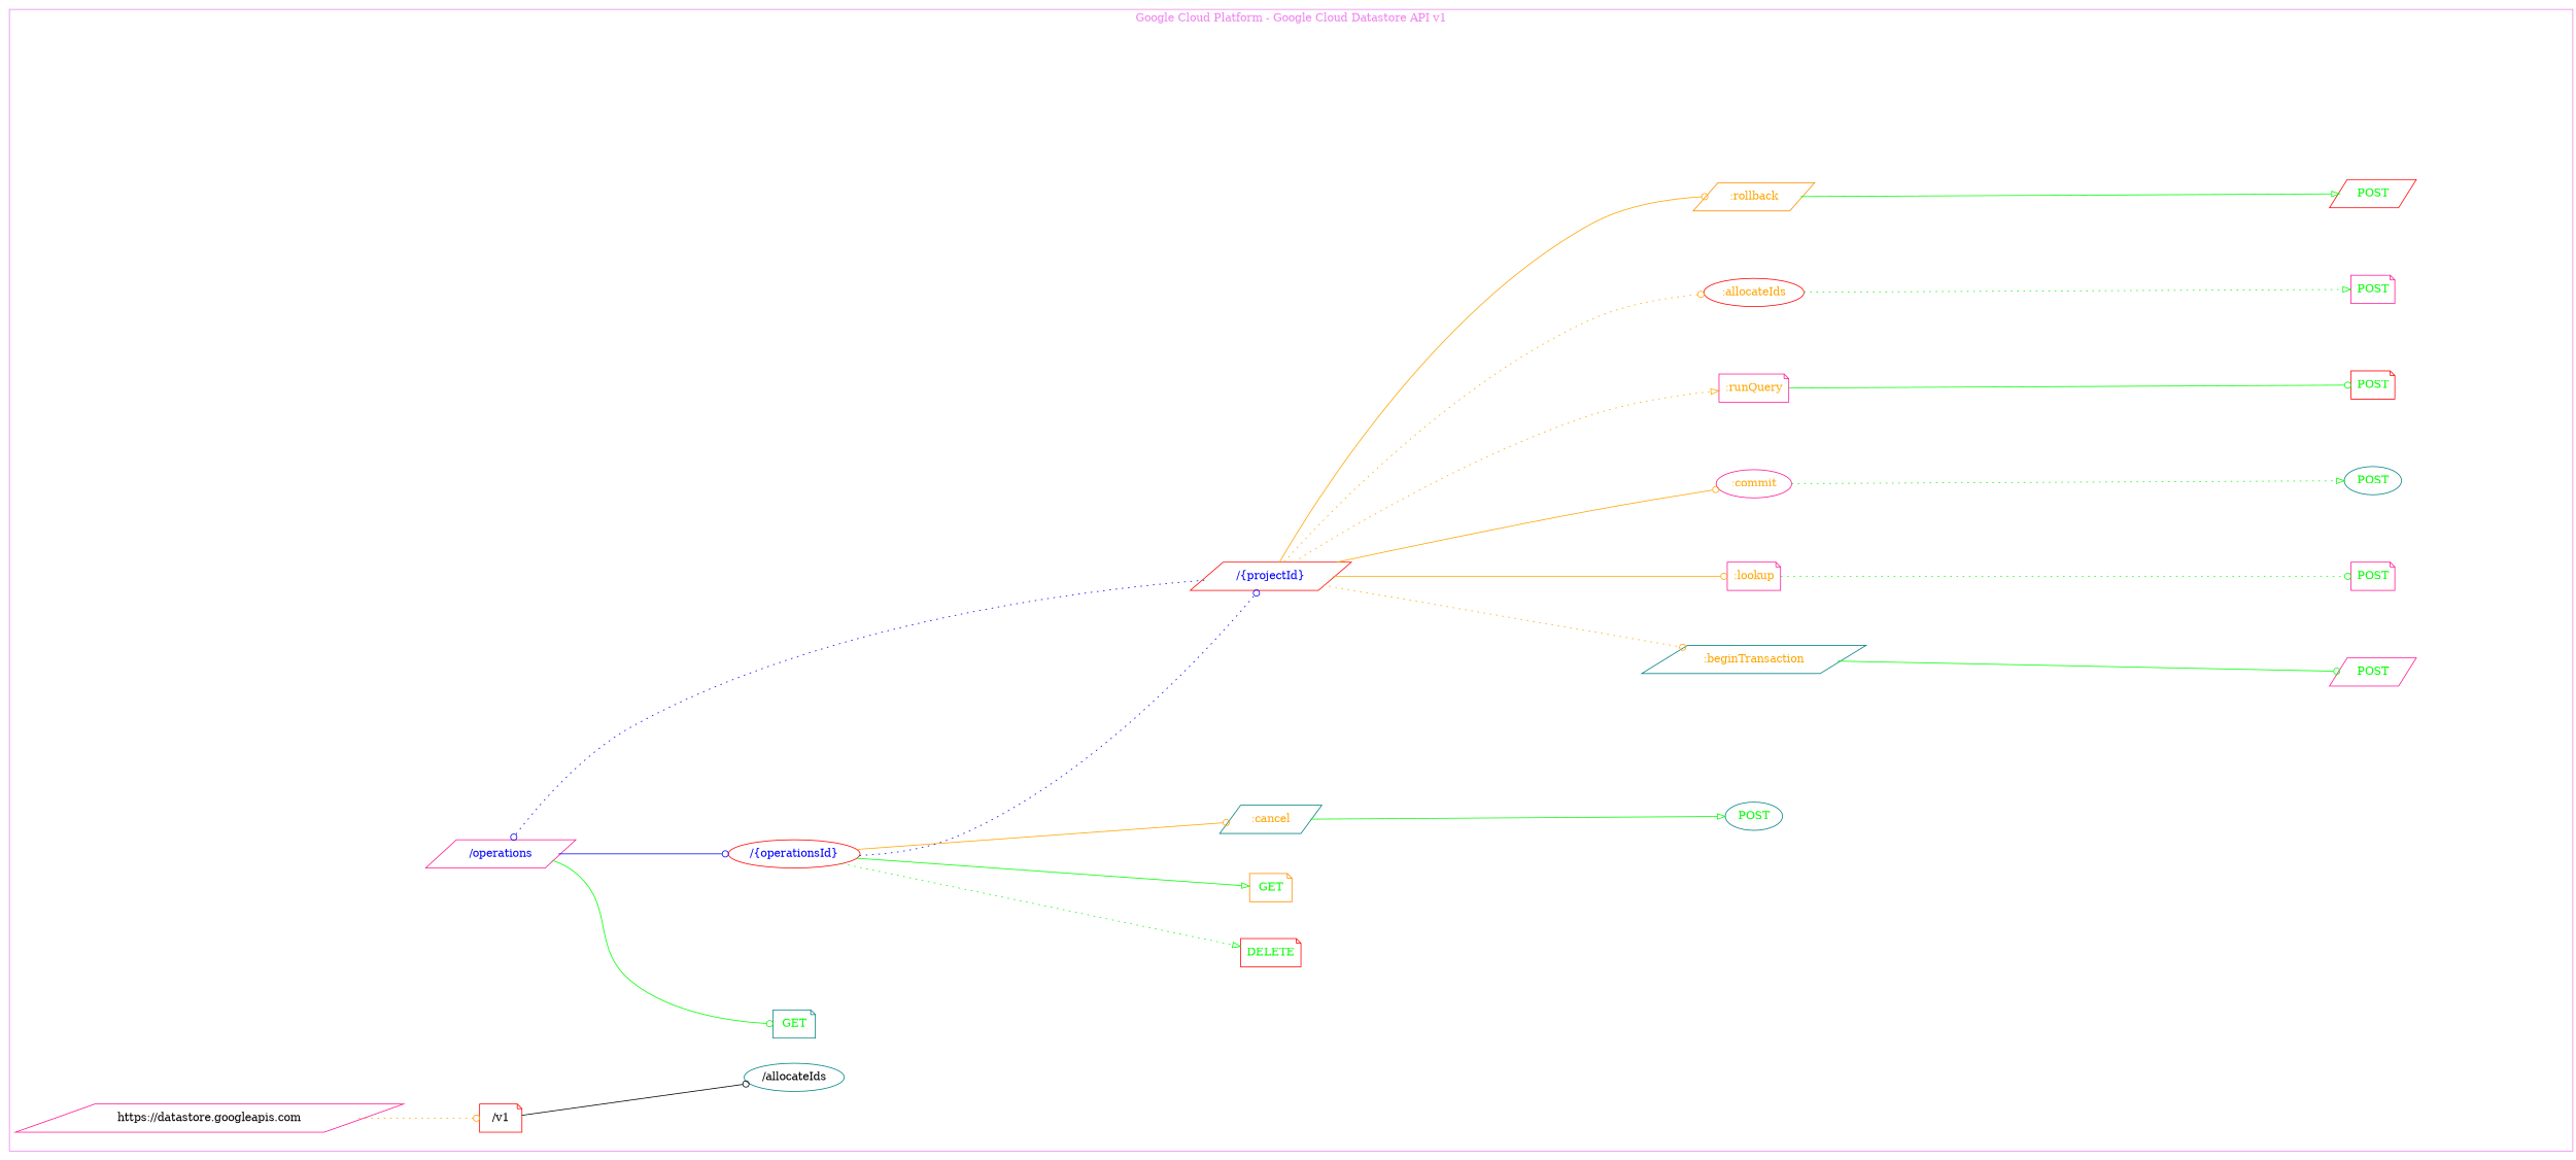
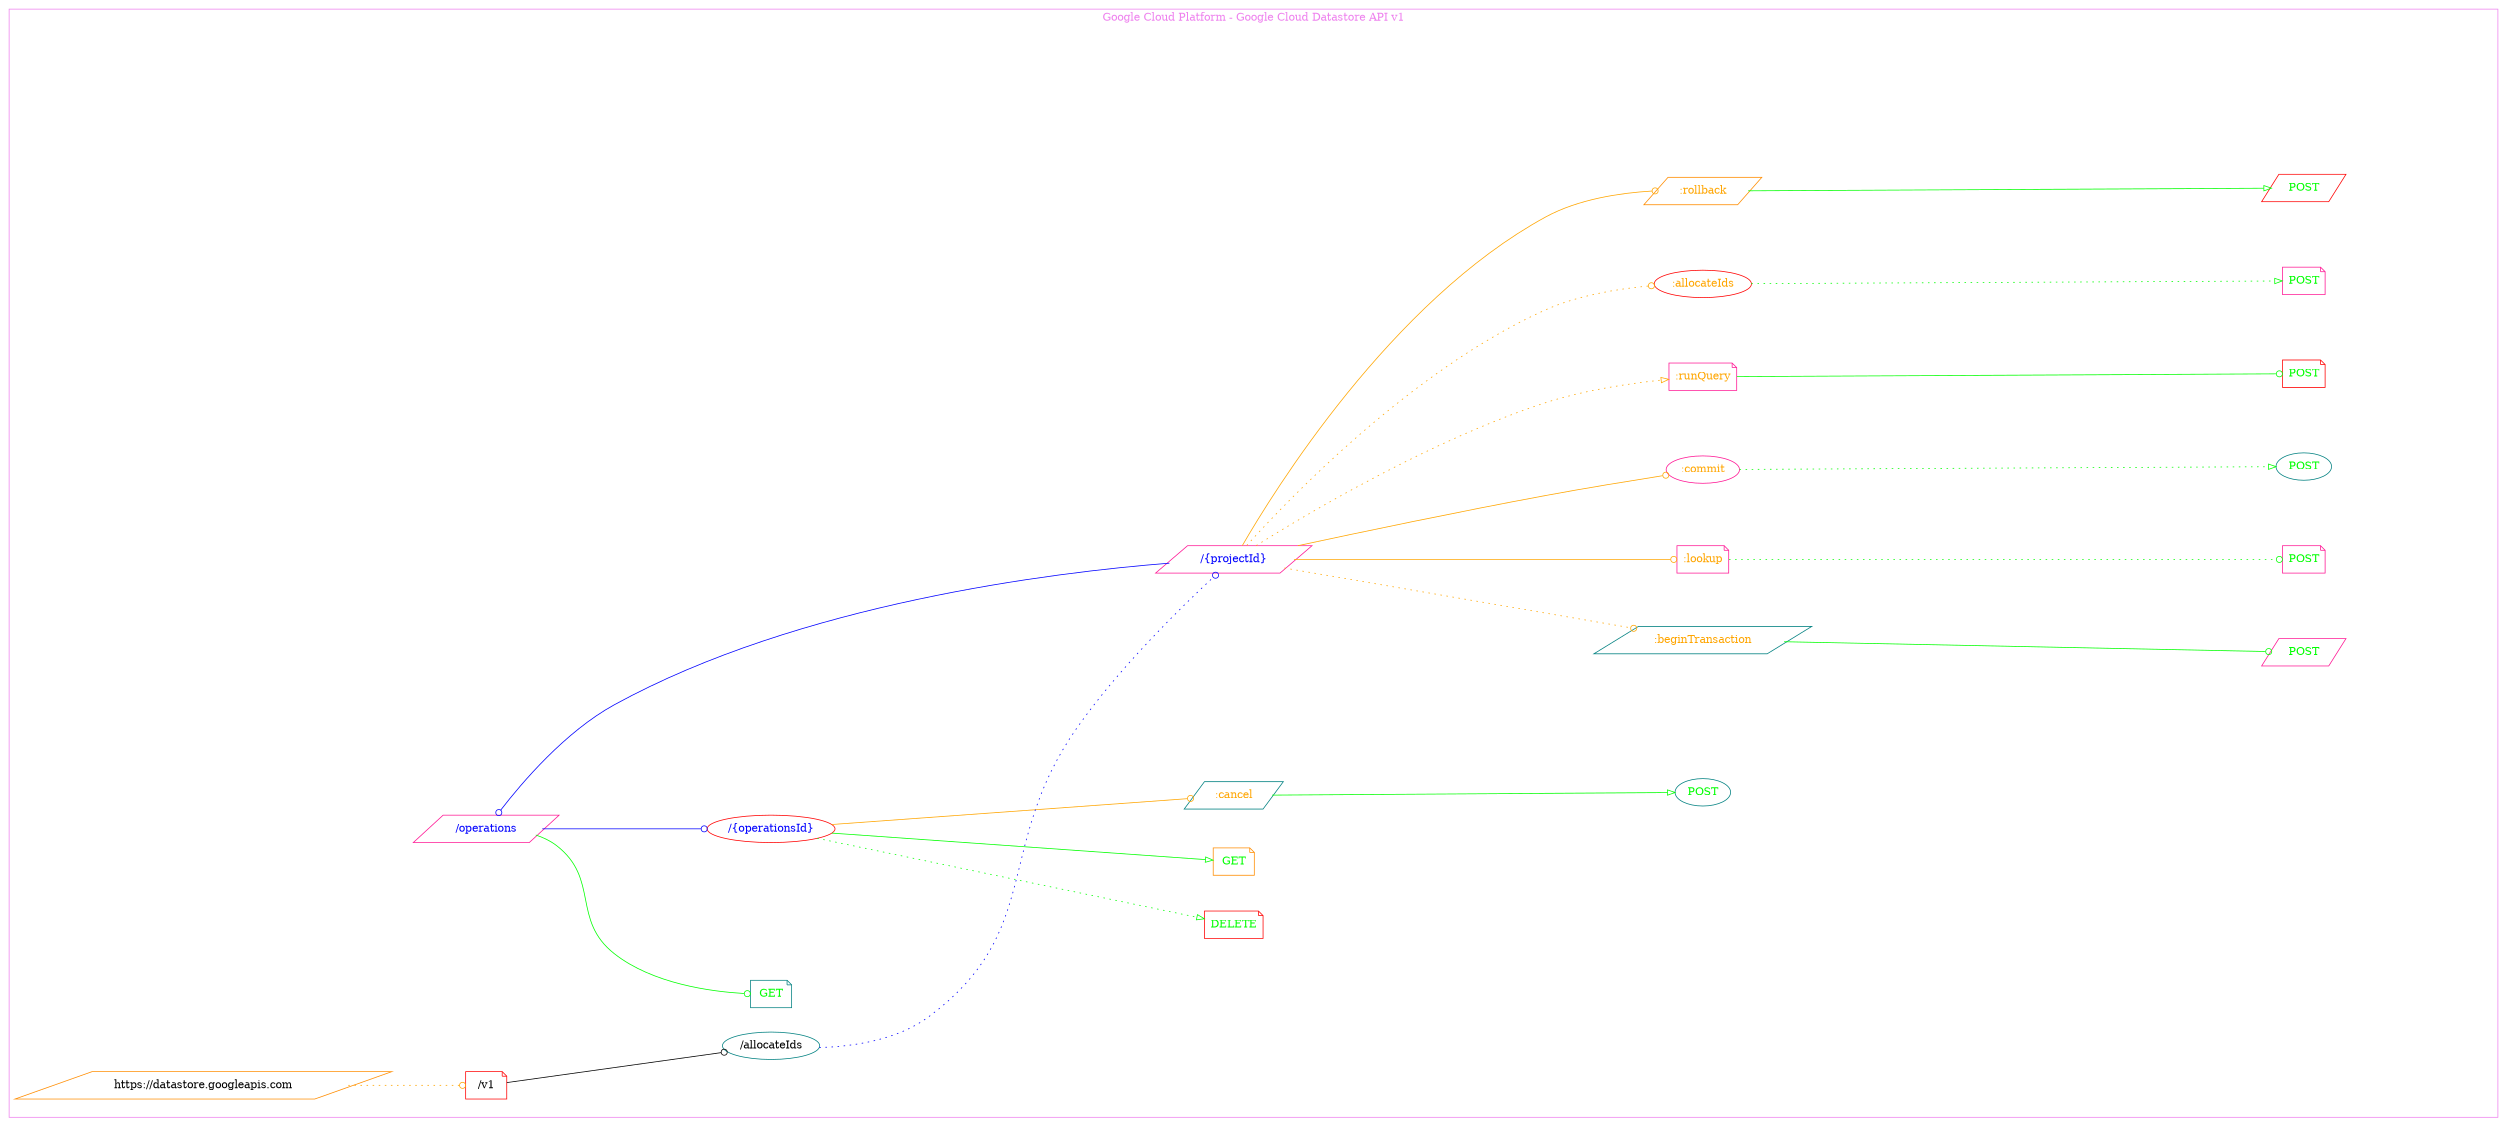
  digraph {
    rankdir=LR
    node [color=deeppink fontcolor=green shape=note]
    edge [arrowhead=odot color=green fontcolor=green style=solid]
    n1 [label=POST]
    n2 [color=red fontcolor=orange label=":allocateIds" shape=ellipse]
    n3 [color=red label=POST shape=parallelogram]
    n4 [color=darkorange fontcolor=orange label=":rollback" shape=parallelogram]
    n5 [label=POST shape=parallelogram]
    n6 [color=teal fontcolor=orange label=":beginTransaction" shape=parallelogram]
    n7 [label=POST]
    n8 [fontcolor=orange label=":lookup"]
    n9 [color=teal label=POST shape=ellipse]
    n10 [fontcolor=orange label=":commit" shape=ellipse]
    n11 [color=red label=POST]
    n12 [fontcolor=orange label=":runQuery"]
    n13 [color=teal label=GET]
    n14 [color=red label=DELETE]
    n15 [color=darkorange label=GET]
    n16 [color=teal label=POST shape=ellipse]
    n17 [color=teal fontcolor=orange label=":cancel" shape=parallelogram]
    n18 [color=red fontcolor=blue label="/{operationsId}" shape=ellipse]
    n19 [fontcolor=blue label="/operations" shape=parallelogram]
-   n20 [color=red fontcolor=blue label="/{projectId}" shape=parallelogram]
+   n20 [fontcolor=blue label="/{projectId}" shape=parallelogram]
    n21 [color=teal fontcolor=black label="/allocateIds" shape=ellipse]
    n22 [color=red fontcolor=black label="/v1"]
-   n23 [fontcolor=black label="https://datastore.googleapis.com" shape=parallelogram]
+   n23 [color=darkorange fontcolor=black label="https://datastore.googleapis.com" shape=parallelogram]
    subgraph cluster_1 {
      color=violet
      fontcolor=violet
      label="Google Cloud Platform - Google Cloud Datastore API v1"
      subgraph cluster_2 {
        color=white
        fontcolor=white
        label="Google Cloud Platform - Google Cloud Datastore API v1"
        n23
        subgraph cluster_3 {
          color=white
          fontcolor=white
          label="Google Cloud Platform - Google Cloud Datastore API v1"
          n22
          subgraph cluster_4 {
            color=white
            fontcolor=white
            label="Google Cloud Platform - Google Cloud Datastore API v1"
            n21
            subgraph cluster_5 {
              color=white
              fontcolor=white
              label="Google Cloud Platform - Google Cloud Datastore API v1"
              n20
              subgraph cluster_6 {
                color=white
                fontcolor=white
                label="Google Cloud Platform - Google Cloud Datastore API v1"
                n2
                subgraph cluster_7 {
                  color=white
                  fontcolor=white
                  label="Google Cloud Platform - Google Cloud Datastore API v1"
                  n1
                }
              }
              subgraph cluster_8 {
                color=white
                fontcolor=white
                label="Google Cloud Platform - Google Cloud Datastore API v1"
                n4
                subgraph cluster_9 {
                  color=white
                  fontcolor=white
                  label="Google Cloud Platform - Google Cloud Datastore API v1"
                  n3
                }
              }
              subgraph cluster_10 {
                color=white
                fontcolor=white
                label="Google Cloud Platform - Google Cloud Datastore API v1"
                n6
                subgraph cluster_11 {
                  color=white
                  fontcolor=white
                  label="Google Cloud Platform - Google Cloud Datastore API v1"
                  n5
                }
              }
              subgraph cluster_12 {
                color=white
                fontcolor=white
                label="Google Cloud Platform - Google Cloud Datastore API v1"
                n8
                subgraph cluster_13 {
                  color=white
                  fontcolor=white
                  label="Google Cloud Platform - Google Cloud Datastore API v1"
                  n7
                }
              }
              subgraph cluster_14 {
                color=white
                fontcolor=white
                label="Google Cloud Platform - Google Cloud Datastore API v1"
                n10
                subgraph cluster_15 {
                  color=white
                  fontcolor=white
                  label="Google Cloud Platform - Google Cloud Datastore API v1"
                  n9
                }
              }
              subgraph cluster_16 {
                color=white
                fontcolor=white
                label="Google Cloud Platform - Google Cloud Datastore API v1"
                n12
                subgraph cluster_17 {
                  color=white
                  fontcolor=white
                  label="Google Cloud Platform - Google Cloud Datastore API v1"
                  n11
                }
              }
              subgraph cluster_18 {
                color=white
                fontcolor=white
                label="Google Cloud Platform - Google Cloud Datastore API v1"
                n19
                subgraph cluster_19 {
                  color=white
                  fontcolor=white
                  label="Google Cloud Platform - Google Cloud Datastore API v1"
                  n13
                }
                subgraph cluster_20 {
                  color=white
                  fontcolor=white
                  label="Google Cloud Platform - Google Cloud Datastore API v1"
                  n18
                  subgraph cluster_21 {
                    color=white
                    fontcolor=white
                    label="Google Cloud Platform - Google Cloud Datastore API v1"
                    n14
                  }
                  subgraph cluster_22 {
                    color=white
                    fontcolor=white
                    label="Google Cloud Platform - Google Cloud Datastore API v1"
                    n15
                  }
                  subgraph cluster_23 {
                    color=white
                    fontcolor=white
                    label="Google Cloud Platform - Google Cloud Datastore API v1"
                    n17
                    subgraph cluster_24 {
                      color=white
                      fontcolor=white
                      label="Google Cloud Platform - Google Cloud Datastore API v1"
                      n16
                    }
                  }
                }
              }
            }
          }
        }
      }
    }
    n2 -> n1 [arrowhead=onormal style=dotted]
    n4 -> n3 [arrowhead=onormal]
    n6 -> n5
    n8 -> n7 [style=dotted]
    n10 -> n9 [arrowhead=onormal style=dotted]
    n12 -> n11
    n17 -> n16 [arrowhead=onormal]
    n18 -> n14 [arrowhead=onormal style=dotted]
    n18 -> n15 [arrowhead=onormal]
    n18 -> n17 [color=orange fontcolor=orange]
    n19 -> n13
    n19 -> n18 [color=blue fontcolor=blue]
    n20 -> n2 [color=orange fontcolor=orange style=dotted]
    n20 -> n4 [color=orange fontcolor=orange]
    n20 -> n6 [color=orange fontcolor=orange style=dotted]
    n20 -> n8 [color=orange fontcolor=orange]
    n20 -> n10 [color=orange fontcolor=orange]
    n20 -> n12 [arrowhead=onormal color=orange fontcolor=orange style=dotted]
-   n20 -> n19 [color=blue fontcolor=blue style=dotted]
-   n18 -> n20 [color=blue fontcolor=blue style=dotted]
+   n20 -> n19 [color=blue fontcolor=blue]
+   n21 -> n20 [color=blue fontcolor=blue style=dotted]
    n22 -> n21 [color=black fontcolor=black]
    n23 -> n22 [color=orange fontcolor=black style=dotted]
  }
